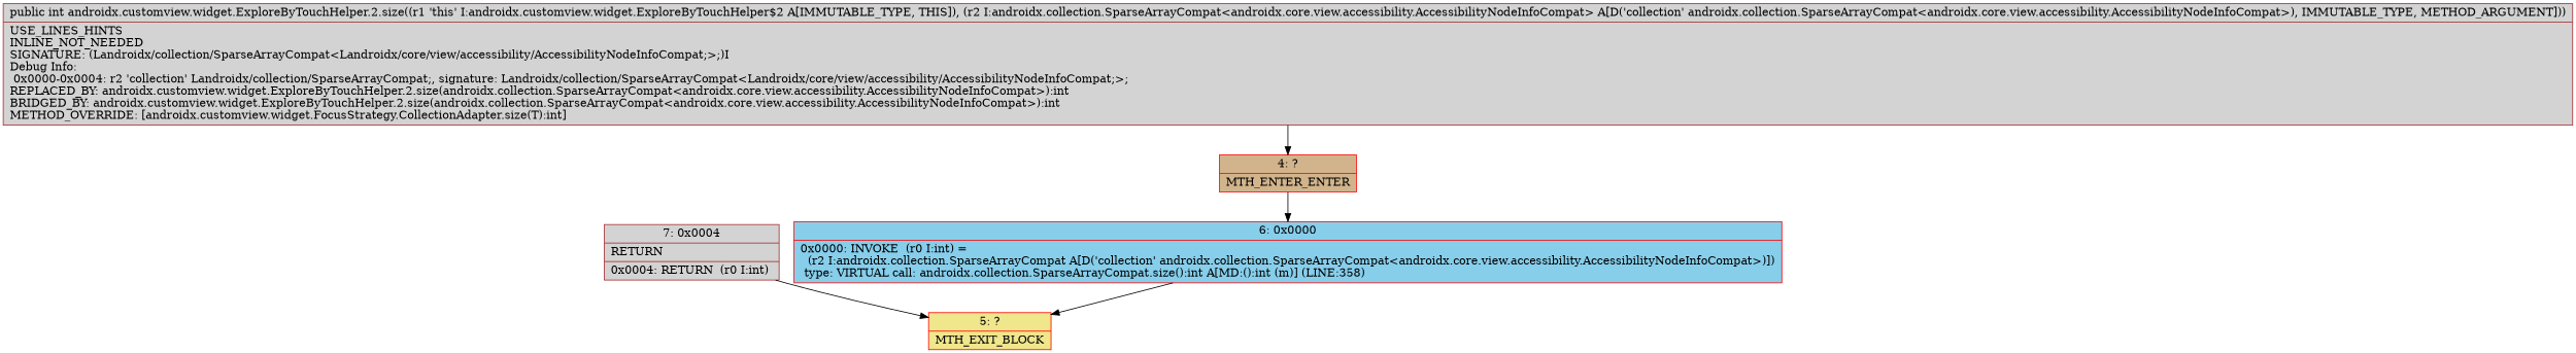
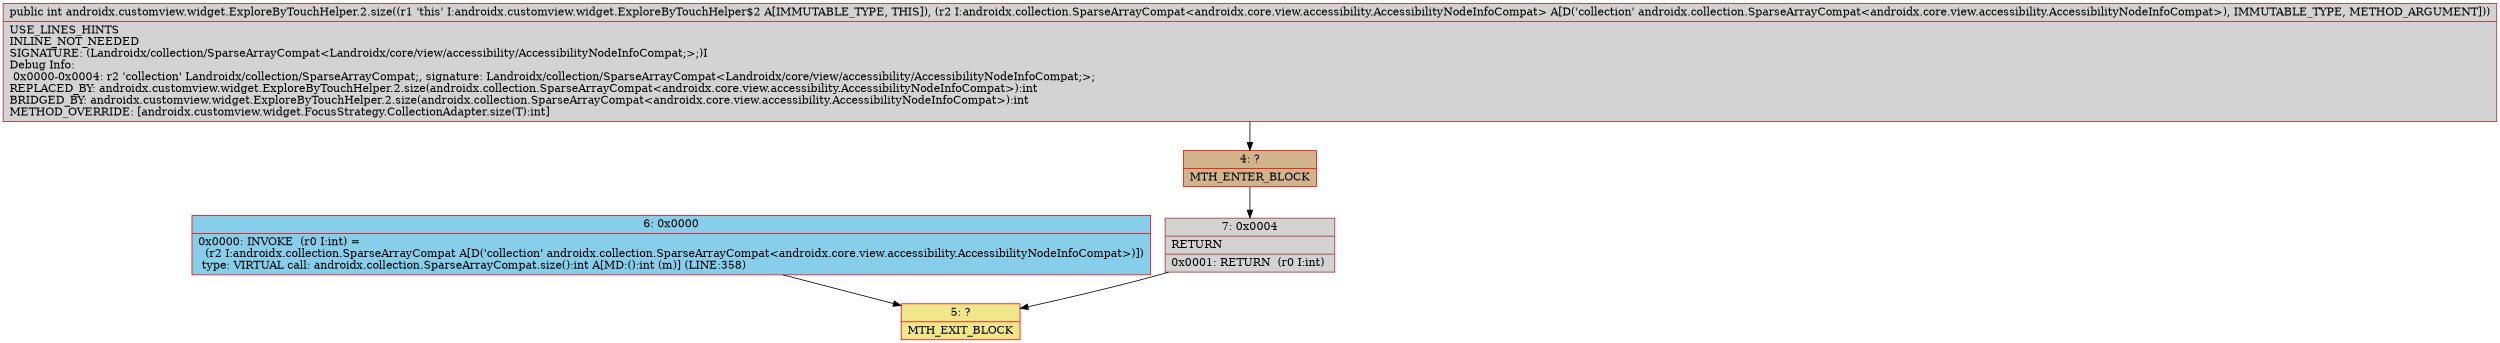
  digraph {
    node [color=red fillcolor=lightgrey shape=record style=filled]
-   n1 [fillcolor=tan label="{4\:\ ?|MTH_ENTER_ENTER\l}"]
+   n1 [fillcolor=tan label="{4\:\ ?|MTH_ENTER_BLOCK\l}"]
    n2 [fillcolor=skyblue label="{6\:\ 0x0000|0x0000: INVOKE  (r0 I:int) = \l  (r2 I:androidx.collection.SparseArrayCompat A[D('collection' androidx.collection.SparseArrayCompat\<androidx.core.view.accessibility.AccessibilityNodeInfoCompat\>)])\l type: VIRTUAL call: androidx.collection.SparseArrayCompat.size():int A[MD:():int (m)] (LINE:358)\l}"]
    n3 [fillcolor=khaki label="{5\:\ ?|MTH_EXIT_BLOCK\l}"]
-   n4 [color=brown label="{7\:\ 0x0004|RETURN\l|0x0004: RETURN  (r0 I:int) \l}"]
+   n4 [color=brown label="{7\:\ 0x0004|RETURN\l|0x0001: RETURN  (r0 I:int) \l}"]
    n5 [color=brown label="{public int androidx.customview.widget.ExploreByTouchHelper.2.size((r1 'this' I:androidx.customview.widget.ExploreByTouchHelper$2 A[IMMUTABLE_TYPE, THIS]), (r2 I:androidx.collection.SparseArrayCompat\<androidx.core.view.accessibility.AccessibilityNodeInfoCompat\> A[D('collection' androidx.collection.SparseArrayCompat\<androidx.core.view.accessibility.AccessibilityNodeInfoCompat\>), IMMUTABLE_TYPE, METHOD_ARGUMENT]))  | USE_LINES_HINTS\lINLINE_NOT_NEEDED\lSIGNATURE: (Landroidx\/collection\/SparseArrayCompat\<Landroidx\/core\/view\/accessibility\/AccessibilityNodeInfoCompat;\>;)I\lDebug Info:\l  0x0000\-0x0004: r2 'collection' Landroidx\/collection\/SparseArrayCompat;, signature: Landroidx\/collection\/SparseArrayCompat\<Landroidx\/core\/view\/accessibility\/AccessibilityNodeInfoCompat;\>;\lREPLACED_BY: androidx.customview.widget.ExploreByTouchHelper.2.size(androidx.collection.SparseArrayCompat\<androidx.core.view.accessibility.AccessibilityNodeInfoCompat\>):int\lBRIDGED_BY: androidx.customview.widget.ExploreByTouchHelper.2.size(androidx.collection.SparseArrayCompat\<androidx.core.view.accessibility.AccessibilityNodeInfoCompat\>):int\lMETHOD_OVERRIDE: [androidx.customview.widget.FocusStrategy.CollectionAdapter.size(T):int]\l}"]
-   n1 -> n2
+   n1 -> n4
    n2 -> n3
    n4 -> n3
    n5 -> n1
  }
